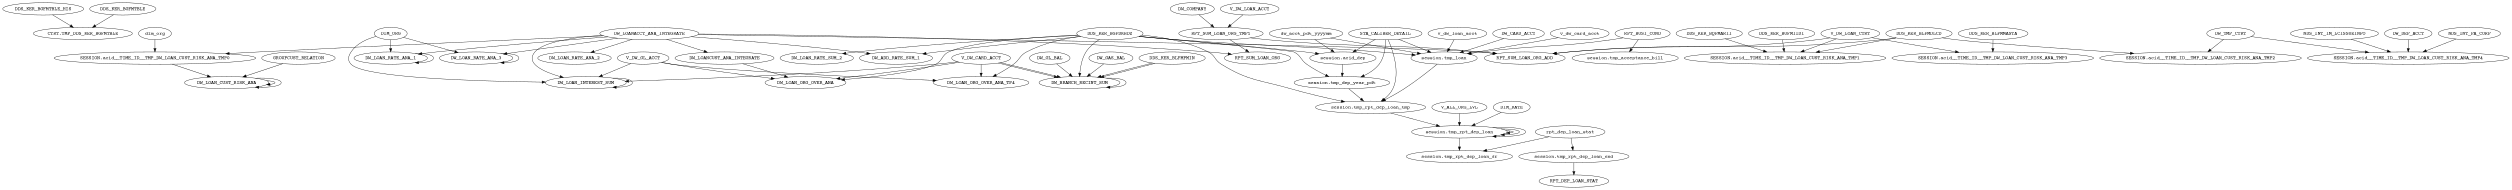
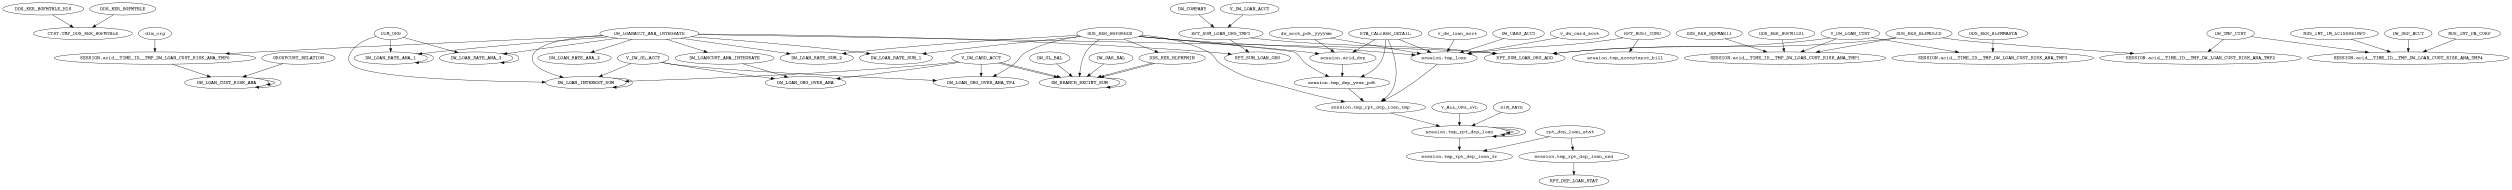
  digraph {
    fontname="Courier Prime"
    node [fontname="Courier Prime"]
    edge [fontname="Courier Prime"]
    n1 [label="CTRT.TMP_DDS_KER_BGFMTBLE"]
    DDS_KER_BGFMTBLE_HIS
    DDS_KER_BGFMTBLE
    DW_LOANACCT_ANA_INTEGRATE
    DW_LOANCUST_ANA_INTEGRATE
    "SESSION.acid__TIME_ID__TMP_DW_LOAN_CUST_RISK_ANA_TMP0"
    RPT_SUM_LOAN_ORG
    RPT_SUM_LOAN_ORG_ADD
    DW_LOAN_RATE_ANA_1
    DW_LOAN_RATE_ANA_2
    DW_LOAN_INTEREST_SUM
-   DW_LOAN_RATE_SUM_1 [label=DW_ADD_RATE_SUM_1]
+   DW_LOAN_RATE_SUM_1
    DW_LOAN_RATE_SUM_2
    DW_LOAN_RATE_ANA_3
    DW_LOAN_ORG_OVER_ANA
    DW_LOAN_CUST_RISK_ANA
    dim_org
    DDS_KER_BQFMARII
    "SESSION.acid__TIME_ID__TMP_DW_LOAN_CUST_RISK_ANA_TMP1"
    DDS_KER_BUFMIIDI
    DDS_KER_BLFMDLCD
    "SESSION.acid__TIME_ID__TMP_DW_LOAN_CUST_RISK_ANA_TMP2"
    V_DW_LOAN_CTRT
    "SESSION.acid__TIME_ID__TMP_DW_LOAN_CUST_RISK_ANA_TMP3"
    n25 [label=DW_TMP_CTRT]
    "SESSION.acid__TIME_ID__TMP_DW_LOAN_CUST_RISK_ANA_TMP4"
    DDS_KER_BLFMMASTA
    NDS_INT_PA_CORP
    NDS_INT_IM_LCISSUEINFO
    DW_DEP_ACCT
    GROUPCUST_RELATION
    V_DW_GL_ACCT
    DW_LOAN_ORG_OVER_ANA_TP4
    V_DW_CARD_ACCT
    DW_BRANCH_RECINT_SUM
    DDS_KER_BGFDKHDZ
    n37 [label="session.acid_dep"]
    "session.tmp_dep_year_pdt"
    "session.tmp_loan"
    "session.tmp_rpt_dep_loan_tmp"
    "session.tmp_rpt_dep_loan"
    DW_COMPANY
    RPT_SUM_LOAN_ORG_TMP1
    V_DW_LOAN_ACCT
    DIM_ORG
    DDS_KER_BLFMPMIN
    DW_GL_BAL
    DW_GAS_BAL
    dw_acct_pdt_yyyymm
    STA_CALIBER_DETAIL
    v_dw_card_acct
    v_dw_loan_acct
    DW_CARD_ACCT
    RPT_BUSI_COND
    "session.tmp_acceptance_bill"
    "session.tmp_rpt_dep_loan_fr"
    V_ALL_ORG_LVL
    DIM_RATE
    rpt_dep_loan_stat
    "session.tmp_rpt_dep_loan_end"
    RPT_DEP_LOAN_STAT
    DDS_KER_BGFMTBLE_HIS -> n1
    DDS_KER_BGFMTBLE -> n1
    DW_LOANACCT_ANA_INTEGRATE -> DW_LOANCUST_ANA_INTEGRATE
    DW_LOANACCT_ANA_INTEGRATE -> "SESSION.acid__TIME_ID__TMP_DW_LOAN_CUST_RISK_ANA_TMP0"
    DW_LOANACCT_ANA_INTEGRATE -> RPT_SUM_LOAN_ORG
    DW_LOANACCT_ANA_INTEGRATE -> RPT_SUM_LOAN_ORG_ADD
    DW_LOANACCT_ANA_INTEGRATE -> DW_LOAN_RATE_ANA_1
    DW_LOANACCT_ANA_INTEGRATE -> DW_LOAN_RATE_ANA_2
    DW_LOANACCT_ANA_INTEGRATE -> DW_LOAN_INTEREST_SUM
    DW_LOANACCT_ANA_INTEGRATE -> DW_LOAN_RATE_SUM_1
+   DW_LOANACCT_ANA_INTEGRATE -> DW_LOAN_RATE_SUM_2
    DW_LOANACCT_ANA_INTEGRATE -> DW_LOAN_RATE_ANA_3
    DW_LOANCUST_ANA_INTEGRATE -> DW_LOAN_ORG_OVER_ANA
    "SESSION.acid__TIME_ID__TMP_DW_LOAN_CUST_RISK_ANA_TMP0" -> DW_LOAN_CUST_RISK_ANA
    DW_LOAN_RATE_ANA_1 -> DW_LOAN_RATE_ANA_1
    DW_LOAN_INTEREST_SUM -> DW_LOAN_INTEREST_SUM
    DW_LOAN_RATE_ANA_3 -> DW_LOAN_RATE_ANA_3
    DW_LOAN_CUST_RISK_ANA -> DW_LOAN_CUST_RISK_ANA
    DW_LOAN_CUST_RISK_ANA -> DW_LOAN_CUST_RISK_ANA
    dim_org -> "SESSION.acid__TIME_ID__TMP_DW_LOAN_CUST_RISK_ANA_TMP0"
    DDS_KER_BQFMARII -> "SESSION.acid__TIME_ID__TMP_DW_LOAN_CUST_RISK_ANA_TMP1"
    DDS_KER_BUFMIIDI -> "SESSION.acid__TIME_ID__TMP_DW_LOAN_CUST_RISK_ANA_TMP1"
    DDS_KER_BLFMDLCD -> RPT_SUM_LOAN_ORG_ADD
    DDS_KER_BLFMDLCD -> "SESSION.acid__TIME_ID__TMP_DW_LOAN_CUST_RISK_ANA_TMP1"
    DDS_KER_BLFMDLCD -> "SESSION.acid__TIME_ID__TMP_DW_LOAN_CUST_RISK_ANA_TMP2"
    V_DW_LOAN_CTRT -> RPT_SUM_LOAN_ORG_ADD
    V_DW_LOAN_CTRT -> "SESSION.acid__TIME_ID__TMP_DW_LOAN_CUST_RISK_ANA_TMP1"
    V_DW_LOAN_CTRT -> "SESSION.acid__TIME_ID__TMP_DW_LOAN_CUST_RISK_ANA_TMP3"
    n25 -> "SESSION.acid__TIME_ID__TMP_DW_LOAN_CUST_RISK_ANA_TMP2"
    n25 -> "SESSION.acid__TIME_ID__TMP_DW_LOAN_CUST_RISK_ANA_TMP4"
    DDS_KER_BLFMMASTA -> "SESSION.acid__TIME_ID__TMP_DW_LOAN_CUST_RISK_ANA_TMP3"
    NDS_INT_PA_CORP -> "SESSION.acid__TIME_ID__TMP_DW_LOAN_CUST_RISK_ANA_TMP4"
    NDS_INT_IM_LCISSUEINFO -> "SESSION.acid__TIME_ID__TMP_DW_LOAN_CUST_RISK_ANA_TMP4"
    DW_DEP_ACCT -> "SESSION.acid__TIME_ID__TMP_DW_LOAN_CUST_RISK_ANA_TMP4"
    GROUPCUST_RELATION -> DW_LOAN_CUST_RISK_ANA
    V_DW_GL_ACCT -> DW_LOAN_INTEREST_SUM
    V_DW_GL_ACCT -> DW_LOAN_ORG_OVER_ANA
    V_DW_GL_ACCT -> DW_LOAN_ORG_OVER_ANA_TP4
    V_DW_CARD_ACCT -> DW_LOAN_INTEREST_SUM
    V_DW_CARD_ACCT -> DW_LOAN_ORG_OVER_ANA
    V_DW_CARD_ACCT -> DW_LOAN_ORG_OVER_ANA_TP4
    V_DW_CARD_ACCT -> DW_BRANCH_RECINT_SUM
    V_DW_CARD_ACCT -> DW_BRANCH_RECINT_SUM
    DW_BRANCH_RECINT_SUM -> DW_BRANCH_RECINT_SUM
    DDS_KER_BGFDKHDZ -> DW_LOAN_RATE_SUM_1
    DDS_KER_BGFDKHDZ -> DW_LOAN_RATE_SUM_2
-   DDS_KER_BGFDKHDZ -> DW_LOAN_ORG_OVER_ANA
+   DDS_KER_BGFDKHDZ -> DDS_KER_BLFMPMIN
    DDS_KER_BGFDKHDZ -> DW_LOAN_ORG_OVER_ANA_TP4
    DDS_KER_BGFDKHDZ -> DW_BRANCH_RECINT_SUM
    DDS_KER_BGFDKHDZ -> n37
    DDS_KER_BGFDKHDZ -> "session.tmp_dep_year_pdt"
    DDS_KER_BGFDKHDZ -> "session.tmp_loan"
    DDS_KER_BGFDKHDZ -> "session.tmp_rpt_dep_loan_tmp"
    n37 -> "session.tmp_dep_year_pdt"
    "session.tmp_dep_year_pdt" -> "session.tmp_rpt_dep_loan_tmp"
    "session.tmp_loan" -> "session.tmp_rpt_dep_loan_tmp"
    "session.tmp_rpt_dep_loan_tmp" -> "session.tmp_rpt_dep_loan"
    "session.tmp_rpt_dep_loan" -> "session.tmp_rpt_dep_loan"
    "session.tmp_rpt_dep_loan" -> "session.tmp_rpt_dep_loan"
    "session.tmp_rpt_dep_loan" -> "session.tmp_rpt_dep_loan"
    "session.tmp_rpt_dep_loan" -> "session.tmp_rpt_dep_loan_fr"
    DW_COMPANY -> RPT_SUM_LOAN_ORG_TMP1
    RPT_SUM_LOAN_ORG_TMP1 -> RPT_SUM_LOAN_ORG
    RPT_SUM_LOAN_ORG_TMP1 -> RPT_SUM_LOAN_ORG_ADD
    V_DW_LOAN_ACCT -> RPT_SUM_LOAN_ORG_TMP1
    DIM_ORG -> DW_LOAN_RATE_ANA_1
    DIM_ORG -> DW_LOAN_INTEREST_SUM
    DIM_ORG -> DW_LOAN_RATE_ANA_3
    DDS_KER_BLFMPMIN -> DW_BRANCH_RECINT_SUM
    DDS_KER_BLFMPMIN -> DW_BRANCH_RECINT_SUM
    DW_GL_BAL -> DW_BRANCH_RECINT_SUM
    DW_GAS_BAL -> DW_BRANCH_RECINT_SUM
    dw_acct_pdt_yyyymm -> n37
    dw_acct_pdt_yyyymm -> "session.tmp_loan"
    STA_CALIBER_DETAIL -> n37
    STA_CALIBER_DETAIL -> "session.tmp_dep_year_pdt"
    STA_CALIBER_DETAIL -> "session.tmp_loan"
    STA_CALIBER_DETAIL -> "session.tmp_rpt_dep_loan_tmp"
    v_dw_card_acct -> "session.tmp_loan"
    v_dw_loan_acct -> "session.tmp_loan"
    DW_CARD_ACCT -> "session.tmp_loan"
    RPT_BUSI_COND -> "session.tmp_loan"
    RPT_BUSI_COND -> "session.tmp_acceptance_bill"
    V_ALL_ORG_LVL -> "session.tmp_rpt_dep_loan"
    DIM_RATE -> "session.tmp_rpt_dep_loan"
    rpt_dep_loan_stat -> "session.tmp_rpt_dep_loan_fr"
    rpt_dep_loan_stat -> "session.tmp_rpt_dep_loan_end"
    "session.tmp_rpt_dep_loan_end" -> RPT_DEP_LOAN_STAT
  }
